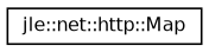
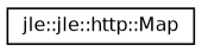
  digraph {
    rankdir=LR
-   n1 [color=black fillcolor=white fontname=Helvetica fontsize=10 height=0.2 label="jle::net::http::Map" shape=record style=filled width=0.4]
+   n1 [color=black fillcolor=white fontname=Helvetica fontsize=10 height=0.2 label="jle::jle::http::Map" shape=record style=filled width=0.4]
  }
